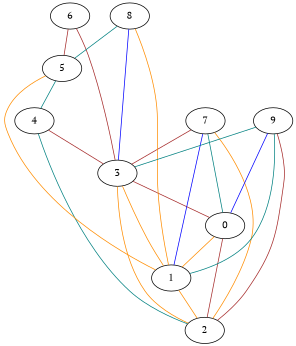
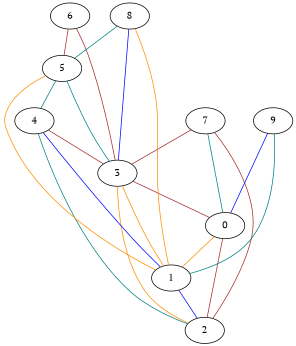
  graph {
    fontname="PT Serif"
    node [fontname="PT Serif"]
    edge [color=brown fontname="PT Serif"]
    n1 [label=0]
    n2 [label=1]
    n3 [label=2]
    n4 [label=3]
    n5 [label=4]
    n6 [label=5]
    n7 [label=6]
    n8 [label=7]
    n9 [label=8]
    n10 [label=9]
    n1 -- n2 [color=darkorange]
    n1 -- n3
-   n2 -- n3 [color=darkorange]
+   n2 -- n3 [color=blue]
    n4 -- n1
    n4 -- n2 [color=darkorange]
    n4 -- n3 [color=darkorange]
-   n8 -- n2 [color=blue]
+   n5 -- n2 [color=blue]
    n5 -- n3 [color=teal]
    n5 -- n4
    n6 -- n2 [color=darkorange]
-   n10 -- n4 [color=teal]
+   n6 -- n4 [color=teal]
    n6 -- n5 [color=teal]
    n7 -- n4
    n7 -- n6
    n8 -- n1 [color=teal]
-   n8 -- n3 [color=darkorange]
+   n8 -- n3
    n8 -- n4
    n9 -- n2 [color=darkorange]
    n9 -- n4 [color=blue]
    n9 -- n6 [color=teal]
    n10 -- n1 [color=blue]
    n10 -- n2 [color=teal]
-   n10 -- n3
  }
